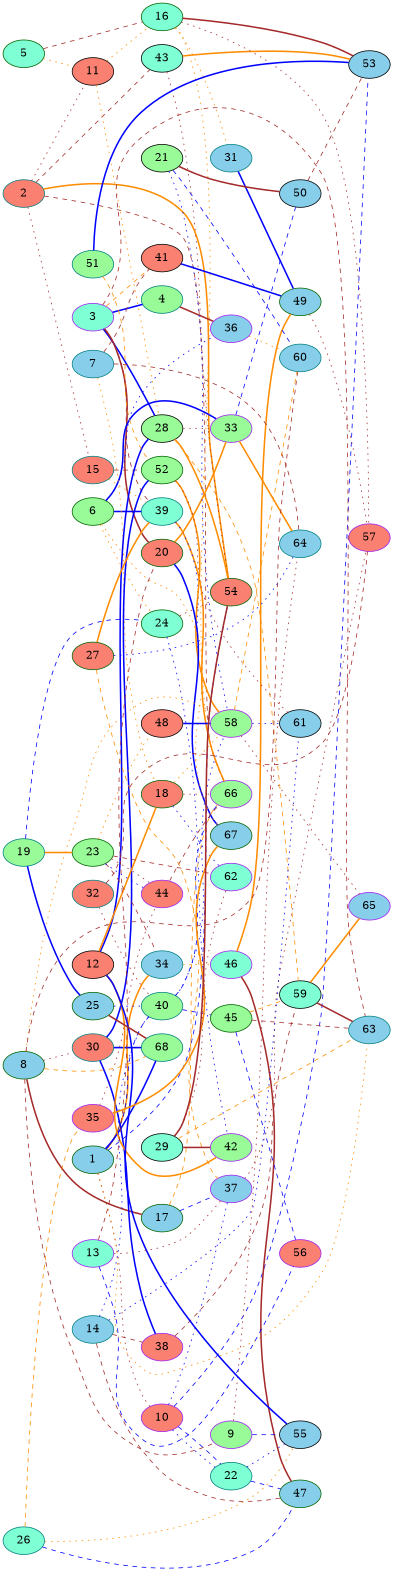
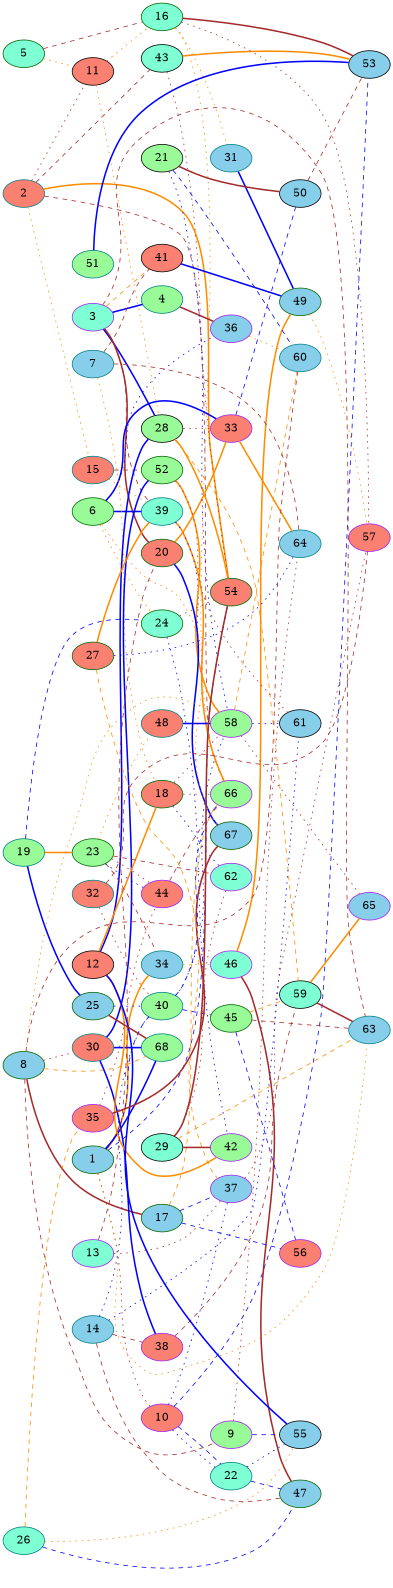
  graph {
    rankdir=LR
    node [color=teal fillcolor=skyblue style=filled]
    edge [color=brown style=dotted]
    1 [color=darkgreen]
    10 [color=purple fillcolor=salmon]
    34
    40 [fillcolor=palegreen]
    54 [color=darkgreen fillcolor=salmon]
    63
    68 [fillcolor=palegreen]
    22 [fillcolor=aquamarine]
    37 [color=purple]
    53 [color=black]
    46 [color=purple fillcolor=aquamarine]
    66 [color=purple fillcolor=palegreen]
    58 [color=purple fillcolor=palegreen]
    45 [color=darkgreen fillcolor=palegreen]
    2 [fillcolor=salmon]
    11 [color=black fillcolor=salmon]
    15 [fillcolor=salmon]
    43 [color=black fillcolor=aquamarine]
    28 [color=black fillcolor=palegreen]
    16 [color=darkgreen fillcolor=aquamarine]
    39 [fillcolor=aquamarine]
    52 [color=darkgreen fillcolor=palegreen]
    3 [color=purple fillcolor=aquamarine]
    4 [fillcolor=palegreen]
    20 [color=darkgreen fillcolor=salmon]
    41 [color=black fillcolor=salmon]
    36 [color=purple]
-   33 [color=purple fillcolor=palegreen]
+   33 [color=purple fillcolor=salmon]
    67 [color=darkgreen]
    59 [color=black fillcolor=aquamarine]
    49 [color=darkgreen]
    60
    5 [color=darkgreen fillcolor=aquamarine]
    31
    57 [color=purple fillcolor=salmon]
    6 [color=darkgreen fillcolor=palegreen]
    24 [color=darkgreen fillcolor=aquamarine]
    42 [color=purple fillcolor=palegreen]
    64
    50 [color=black]
    7
    18 [color=darkgreen fillcolor=salmon]
    62 [color=purple fillcolor=aquamarine]
    8 [color=darkgreen]
    9 [color=purple fillcolor=palegreen]
    17 [color=darkgreen]
    30 [fillcolor=salmon]
    55 [color=black]
    38 [color=purple fillcolor=salmon]
    61 [color=black]
    65 [color=purple]
    47 [color=darkgreen]
    12 [color=black fillcolor=salmon]
    13 [color=purple fillcolor=aquamarine]
    56 [color=purple fillcolor=salmon]
    14
    19 [fillcolor=palegreen]
    23 [color=darkgreen fillcolor=palegreen]
    25 [color=darkgreen]
    44 [color=purple fillcolor=salmon]
-   48 [color=black fillcolor=salmon]
+   48 [fillcolor=salmon]
    21 [color=black fillcolor=palegreen]
    26 [fillcolor=aquamarine]
    35 [color=purple fillcolor=salmon]
    27 [color=darkgreen fillcolor=salmon]
    29 [color=black fillcolor=aquamarine]
    32 [fillcolor=salmon]
    51 [fillcolor=palegreen]
    1 -- 10
    1 -- 34 [color=darkorange style=bold]
    1 -- 40 [color=blue style=dashed]
    1 -- 54 [color=blue style=dashed]
    1 -- 63 [color=darkorange]
    1 -- 68 [color=blue style=bold]
    10 -- 22 [color=blue]
    10 -- 22 [color=blue style=dashed]
    10 -- 37 [color=blue]
    10 -- 53 [color=blue style=dashed]
    34 -- 46 [color=darkorange]
    40 -- 66 [color=blue style=dashed]
    40 -- 58 [color=blue]
    40 -- 45 [color=blue style=dashed]
    22 -- 55 [color=blue]
    22 -- 47 [color=blue style=dashed]
    37 -- 57
    46 -- 49 [color=darkorange style=bold]
    46 -- 47 [style=bold]
    58 -- 60 [color=darkorange style=dashed]
    58 -- 61 [color=blue]
    58 -- 65
    45 -- 63 [style=dashed]
    45 -- 59 [color=darkorange style=dashed]
    45 -- 56 [color=blue style=dashed]
    2 -- 54 [color=darkorange style=bold]
    2 -- 66 [style=dashed]
    2 -- 11
-   2 -- 15
+   2 -- 15 [color=darkorange]
    2 -- 43 [style=dashed]
    11 -- 28 [color=darkorange]
    11 -- 16 [color=darkorange]
    15 -- 39 [color=darkorange]
    15 -- 52 [style=dashed]
    43 -- 54
    43 -- 53 [color=darkorange style=bold]
    28 -- 54 [color=darkorange style=bold]
    28 -- 33
    28 -- 59 [color=darkorange style=dashed]
    16 -- 53 [style=bold]
    16 -- 66 [color=darkorange]
    16 -- 31 [color=darkorange]
    16 -- 57
    39 -- 66 [color=darkorange style=bold]
    39 -- 58 [color=blue]
    52 -- 58 [color=darkorange style=bold]
    52 -- 61
    3 -- 63 [style=dashed]
    3 -- 28 [color=blue style=bold]
    3 -- 39 [style=dashed]
    3 -- 4 [color=blue style=bold]
    3 -- 20 [style=bold]
    3 -- 41 [color=darkorange style=dashed]
    4 -- 36 [style=bold]
    20 -- 33 [color=darkorange style=bold]
    20 -- 67 [color=blue style=bold]
    41 -- 49 [color=blue style=bold]
    36 -- 60 [color=darkorange]
    33 -- 64 [color=darkorange style=bold]
    33 -- 50 [color=blue style=dashed]
    59 -- 63 [style=bold]
    59 -- 65 [color=darkorange style=bold]
-   49 -- 57
+   49 -- 57 [color=darkorange]
    5 -- 11 [color=darkorange]
    5 -- 16 [style=dashed]
    31 -- 49 [color=blue style=bold]
    6 -- 39 [color=blue style=bold]
    6 -- 36 [color=blue]
    6 -- 33 [color=blue style=bold]
    6 -- 67 [color=darkorange]
    6 -- 24 [color=darkorange]
    24 -- 54
    24 -- 42 [color=blue]
    50 -- 53 [style=dashed]
    7 -- 41 [style=dashed]
    7 -- 64 [style=dashed]
    7 -- 18 [color=darkorange]
    18 -- 66
-   18 -- 58 [color=darkorange]
+   18 -- 58
    18 -- 62 [color=blue]
    8 -- 68 [color=darkorange style=dashed]
    8 -- 58 [color=darkorange]
    8 -- 60 [style=dashed]
    8 -- 9 [style=dashed]
    8 -- 17 [style=bold]
    8 -- 30
    9 -- 64
    9 -- 55 [color=blue style=dashed]
    17 -- 37 [color=blue style=dashed]
    17 -- 66 [color=darkorange style=dashed]
    30 -- 68 [color=blue style=bold]
    30 -- 52 [color=blue style=bold]
    30 -- 38 [color=blue style=bold]
    38 -- 59 [style=dashed]
    12 -- 28 [color=blue style=bold]
    12 -- 42 [color=darkorange style=bold]
    12 -- 18 [color=darkorange style=bold]
    12 -- 55 [color=blue style=bold]
    13 -- 37
    13 -- 20 [style=dashed]
-   13 -- 56 [color=blue style=dashed]
+   17 -- 56 [color=blue style=dashed]
    14 -- 40 [color=blue]
    14 -- 38 [style=dashed]
    14 -- 61 [color=blue]
    14 -- 47 [style=dashed]
    19 -- 24 [color=blue style=dashed]
    19 -- 23 [color=darkorange style=bold]
    19 -- 25 [color=blue style=bold]
    23 -- 34 [style=dashed]
    23 -- 62 [style=dashed]
    23 -- 44 [color=blue]
    23 -- 44
    23 -- 48 [color=darkorange]
    25 -- 40 [color=blue]
    25 -- 68 [style=bold]
    44 -- 66 [style=dashed]
    48 -- 58 [color=blue style=bold]
    21 -- 58 [color=blue]
    21 -- 60 [color=blue style=dashed]
    21 -- 50 [style=bold]
    26 -- 55 [color=darkorange]
    26 -- 47 [color=blue style=dashed]
    26 -- 35 [color=darkorange style=dashed]
-   35 -- 67 [color=darkorange style=bold]
+   35 -- 67 [style=bold]
    35 -- 44
    27 -- 37 [color=darkorange style=dashed]
    27 -- 39 [color=darkorange style=bold]
    27 -- 64 [color=blue]
    29 -- 54 [style=bold]
    29 -- 63 [color=darkorange style=dashed]
    29 -- 42 [style=bold]
    29 -- 62
    32 -- 40
    32 -- 57 [style=dashed]
    51 -- 53 [color=blue style=bold]
-   51 -- 52 [color=darkorange style=dashed]
  }
